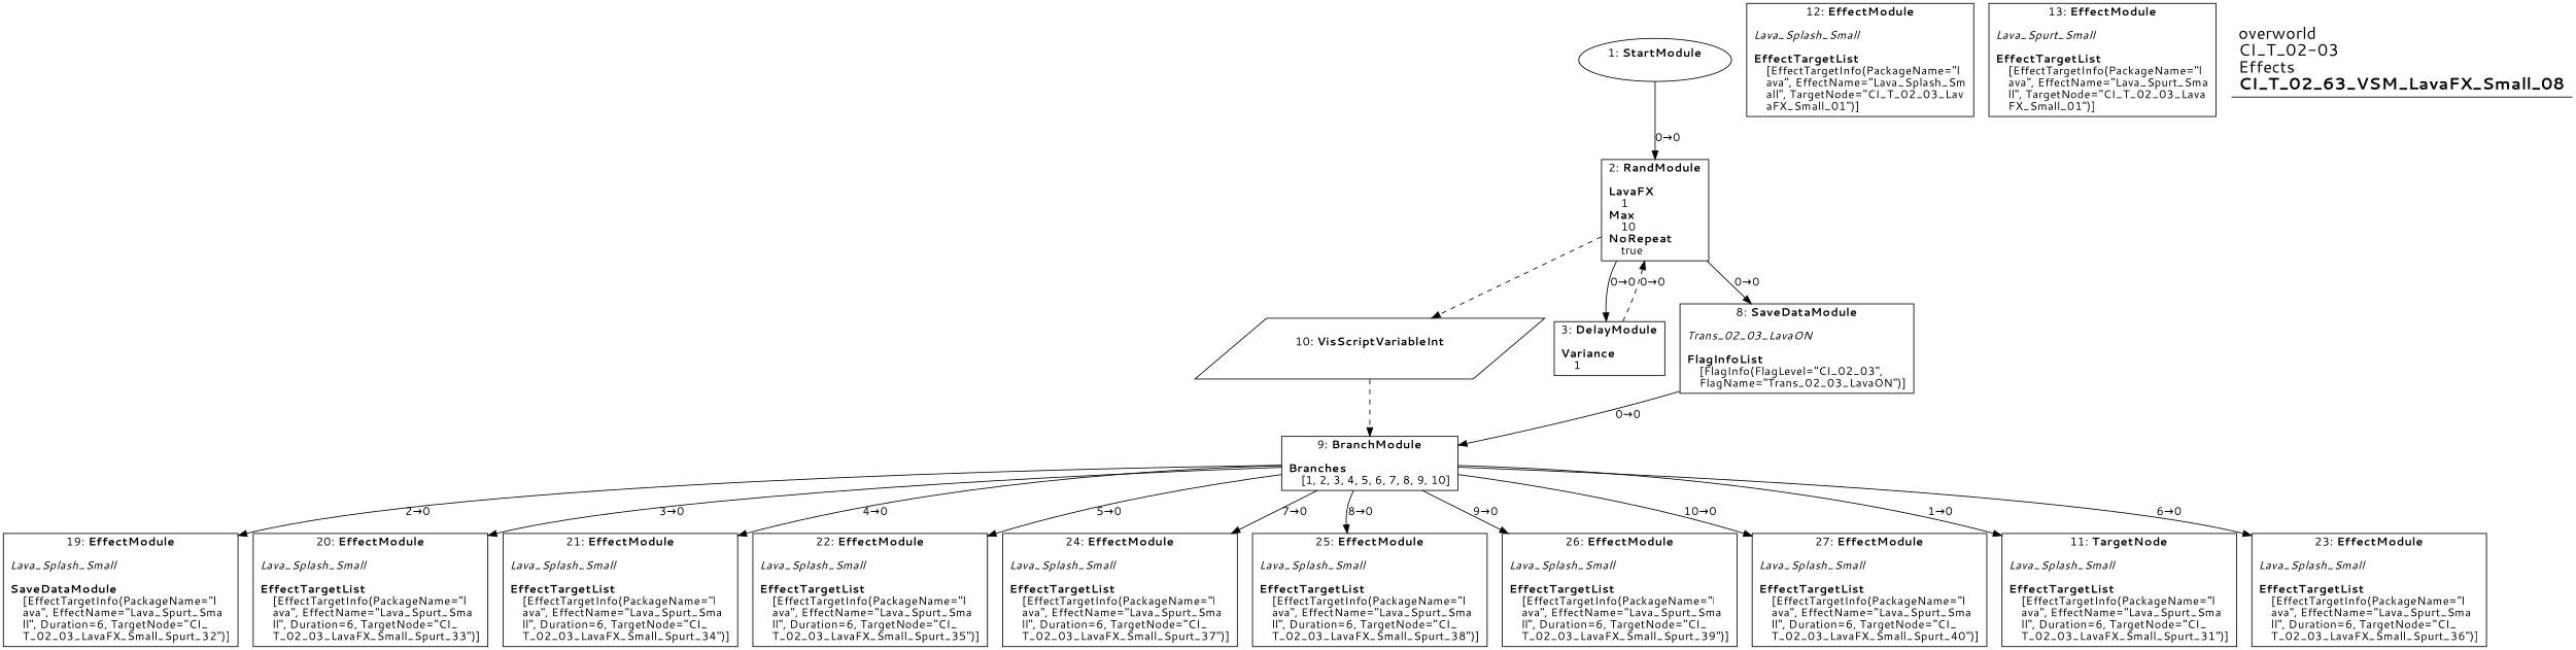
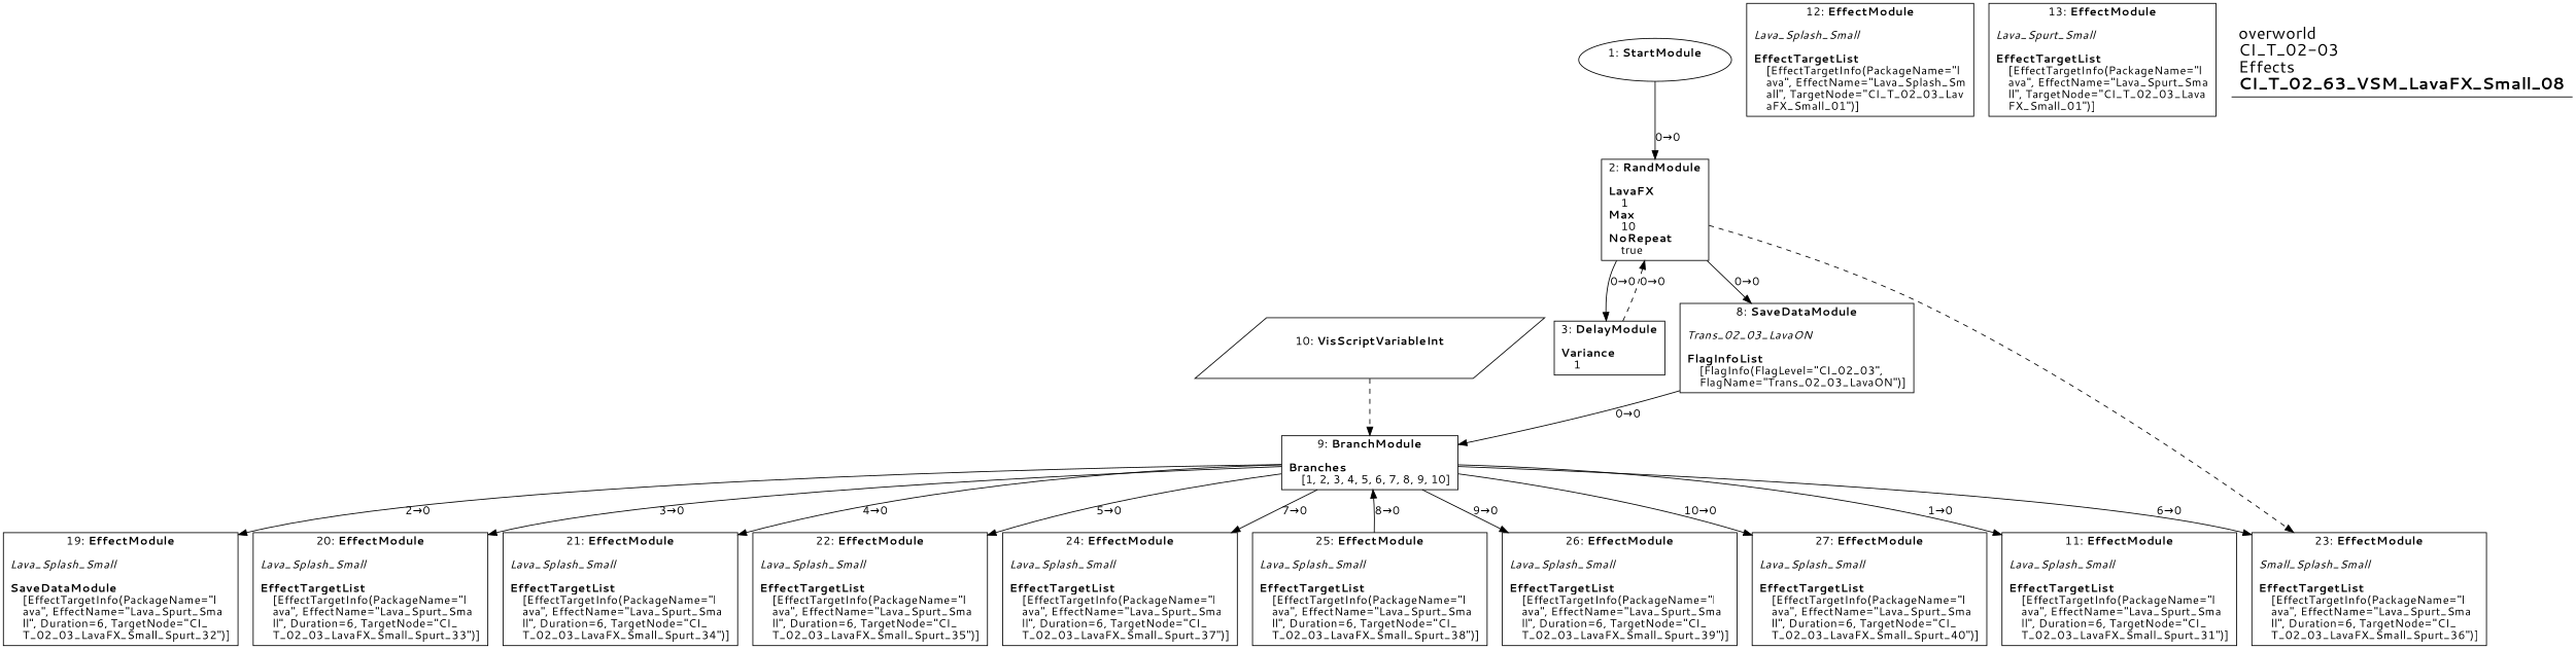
  digraph {
    fontname="Segoe UI"
    splines=spline
    node [fontname="Segoe UI" shape=box]
    edge [fontname="Segoe UI"]
    n1 [label=<1: <b>StartModule</b><br/><br/>> shape=oval]
    n2 [label=<2: <b>RandModule</b><br/><br/><b>LavaFX</b><br align="left"/>    1<br align="left"/><b>Max</b><br align="left"/>    10<br align="left"/><b>NoRepeat</b><br align="left"/>    true<br align="left"/>>]
    n3 [label=<8: <b>SaveDataModule</b><br/><br/><i>Trans_02_03_LavaON<br align="left"/></i><br align="left"/><b>FlagInfoList</b><br align="left"/>    [FlagInfo(FlagLevel=&quot;CI_02_03&quot;, <br align="left"/>    FlagName=&quot;Trans_02_03_LavaON&quot;)]<br align="left"/>>]
    n4 [label=<3: <b>DelayModule</b><br/><br/><b>Variance</b><br align="left"/>    1<br align="left"/>>]
    n5 [label=<10: <b>VisScriptVariableInt</b><br/><br/>> shape=parallelogram]
    n6 [label=<9: <b>BranchModule</b><br/><br/><b>Branches</b><br align="left"/>    [1, 2, 3, 4, 5, 6, 7, 8, 9, 10]<br align="left"/>>]
-   n7 [label=<11: <b>TargetNode</b><br/><br/><i>Lava_Splash_Small<br align="left"/></i><br align="left"/><b>EffectTargetList</b><br align="left"/>    [EffectTargetInfo(PackageName=&quot;l<br align="left"/>    ava&quot;, EffectName=&quot;Lava_Spurt_Sma<br align="left"/>    ll&quot;, Duration=6, TargetNode=&quot;CI_<br align="left"/>    T_02_03_LavaFX_Small_Spurt_31&quot;)]<br align="left"/>>]
+   n7 [label=<11: <b>EffectModule</b><br/><br/><i>Lava_Splash_Small<br align="left"/></i><br align="left"/><b>EffectTargetList</b><br align="left"/>    [EffectTargetInfo(PackageName=&quot;l<br align="left"/>    ava&quot;, EffectName=&quot;Lava_Spurt_Sma<br align="left"/>    ll&quot;, Duration=6, TargetNode=&quot;CI_<br align="left"/>    T_02_03_LavaFX_Small_Spurt_31&quot;)]<br align="left"/>>]
    n8 [label=<19: <b>EffectModule</b><br/><br/><i>Lava_Splash_Small<br align="left"/></i><br align="left"/><b>SaveDataModule</b><br align="left"/>    [EffectTargetInfo(PackageName=&quot;l<br align="left"/>    ava&quot;, EffectName=&quot;Lava_Spurt_Sma<br align="left"/>    ll&quot;, Duration=6, TargetNode=&quot;CI_<br align="left"/>    T_02_03_LavaFX_Small_Spurt_32&quot;)]<br align="left"/>>]
    n9 [label=<20: <b>EffectModule</b><br/><br/><i>Lava_Splash_Small<br align="left"/></i><br align="left"/><b>EffectTargetList</b><br align="left"/>    [EffectTargetInfo(PackageName=&quot;l<br align="left"/>    ava&quot;, EffectName=&quot;Lava_Spurt_Sma<br align="left"/>    ll&quot;, Duration=6, TargetNode=&quot;CI_<br align="left"/>    T_02_03_LavaFX_Small_Spurt_33&quot;)]<br align="left"/>>]
    n10 [label=<21: <b>EffectModule</b><br/><br/><i>Lava_Splash_Small<br align="left"/></i><br align="left"/><b>EffectTargetList</b><br align="left"/>    [EffectTargetInfo(PackageName=&quot;l<br align="left"/>    ava&quot;, EffectName=&quot;Lava_Spurt_Sma<br align="left"/>    ll&quot;, Duration=6, TargetNode=&quot;CI_<br align="left"/>    T_02_03_LavaFX_Small_Spurt_34&quot;)]<br align="left"/>>]
    n11 [label=<22: <b>EffectModule</b><br/><br/><i>Lava_Splash_Small<br align="left"/></i><br align="left"/><b>EffectTargetList</b><br align="left"/>    [EffectTargetInfo(PackageName=&quot;l<br align="left"/>    ava&quot;, EffectName=&quot;Lava_Spurt_Sma<br align="left"/>    ll&quot;, Duration=6, TargetNode=&quot;CI_<br align="left"/>    T_02_03_LavaFX_Small_Spurt_35&quot;)]<br align="left"/>>]
-   n12 [label=<23: <b>EffectModule</b><br/><br/><i>Lava_Splash_Small<br align="left"/></i><br align="left"/><b>EffectTargetList</b><br align="left"/>    [EffectTargetInfo(PackageName=&quot;l<br align="left"/>    ava&quot;, EffectName=&quot;Lava_Spurt_Sma<br align="left"/>    ll&quot;, Duration=6, TargetNode=&quot;CI_<br align="left"/>    T_02_03_LavaFX_Small_Spurt_36&quot;)]<br align="left"/>>]
+   n12 [label=<23: <b>EffectModule</b><br/><br/><i>Small_Splash_Small<br align="left"/></i><br align="left"/><b>EffectTargetList</b><br align="left"/>    [EffectTargetInfo(PackageName=&quot;l<br align="left"/>    ava&quot;, EffectName=&quot;Lava_Spurt_Sma<br align="left"/>    ll&quot;, Duration=6, TargetNode=&quot;CI_<br align="left"/>    T_02_03_LavaFX_Small_Spurt_36&quot;)]<br align="left"/>>]
    n13 [label=<24: <b>EffectModule</b><br/><br/><i>Lava_Splash_Small<br align="left"/></i><br align="left"/><b>EffectTargetList</b><br align="left"/>    [EffectTargetInfo(PackageName=&quot;l<br align="left"/>    ava&quot;, EffectName=&quot;Lava_Spurt_Sma<br align="left"/>    ll&quot;, Duration=6, TargetNode=&quot;CI_<br align="left"/>    T_02_03_LavaFX_Small_Spurt_37&quot;)]<br align="left"/>>]
    n14 [label=<25: <b>EffectModule</b><br/><br/><i>Lava_Splash_Small<br align="left"/></i><br align="left"/><b>EffectTargetList</b><br align="left"/>    [EffectTargetInfo(PackageName=&quot;l<br align="left"/>    ava&quot;, EffectName=&quot;Lava_Spurt_Sma<br align="left"/>    ll&quot;, Duration=6, TargetNode=&quot;CI_<br align="left"/>    T_02_03_LavaFX_Small_Spurt_38&quot;)]<br align="left"/>>]
    n15 [label=<26: <b>EffectModule</b><br/><br/><i>Lava_Splash_Small<br align="left"/></i><br align="left"/><b>EffectTargetList</b><br align="left"/>    [EffectTargetInfo(PackageName=&quot;l<br align="left"/>    ava&quot;, EffectName=&quot;Lava_Spurt_Sma<br align="left"/>    ll&quot;, Duration=6, TargetNode=&quot;CI_<br align="left"/>    T_02_03_LavaFX_Small_Spurt_39&quot;)]<br align="left"/>>]
    n16 [label=<27: <b>EffectModule</b><br/><br/><i>Lava_Splash_Small<br align="left"/></i><br align="left"/><b>EffectTargetList</b><br align="left"/>    [EffectTargetInfo(PackageName=&quot;l<br align="left"/>    ava&quot;, EffectName=&quot;Lava_Spurt_Sma<br align="left"/>    ll&quot;, Duration=6, TargetNode=&quot;CI_<br align="left"/>    T_02_03_LavaFX_Small_Spurt_40&quot;)]<br align="left"/>>]
    n17 [label=<12: <b>EffectModule</b><br/><br/><i>Lava_Splash_Small<br align="left"/></i><br align="left"/><b>EffectTargetList</b><br align="left"/>    [EffectTargetInfo(PackageName=&quot;l<br align="left"/>    ava&quot;, EffectName=&quot;Lava_Splash_Sm<br align="left"/>    all&quot;, TargetNode=&quot;CI_T_02_03_Lav<br align="left"/>    aFX_Small_01&quot;)]<br align="left"/>>]
    n18 [label=<13: <b>EffectModule</b><br/><br/><i>Lava_Spurt_Small<br align="left"/></i><br align="left"/><b>EffectTargetList</b><br align="left"/>    [EffectTargetInfo(PackageName=&quot;l<br align="left"/>    ava&quot;, EffectName=&quot;Lava_Spurt_Sma<br align="left"/>    ll&quot;, TargetNode=&quot;CI_T_02_03_Lava<br align="left"/>    FX_Small_01&quot;)]<br align="left"/>>]
    n19 [label=<<font point-size="20">overworld<br align="left"/>CI_T_02-03<br align="left"/>Effects<br align="left"/><b>CI_T_02_63_VSM_LavaFX_Small_08</b><br align="left"/></font>> shape=underline]
    n1 -> n2 [label="0→0"]
    n2 -> n3 [label="0→0"]
    n2 -> n4 [label="0→0"]
-   n2 -> n5 [style=dashed]
+   n2 -> n12 [style=dashed]
    n3 -> n6 [label="0→0"]
    n4 -> n2 [label="0→0" style=dashed]
    n5 -> n6 [style=dashed]
    n6 -> n7 [label="1→0"]
    n6 -> n8 [label="2→0"]
    n6 -> n9 [label="3→0"]
    n6 -> n10 [label="4→0"]
    n6 -> n11 [label="5→0"]
    n6 -> n12 [label="6→0"]
    n6 -> n13 [label="7→0"]
-   n6 -> n14 [label="8→0"]
+   n14 -> n6 [label="8→0"]
    n6 -> n15 [label="9→0"]
    n6 -> n16 [label="10→0"]
  }
